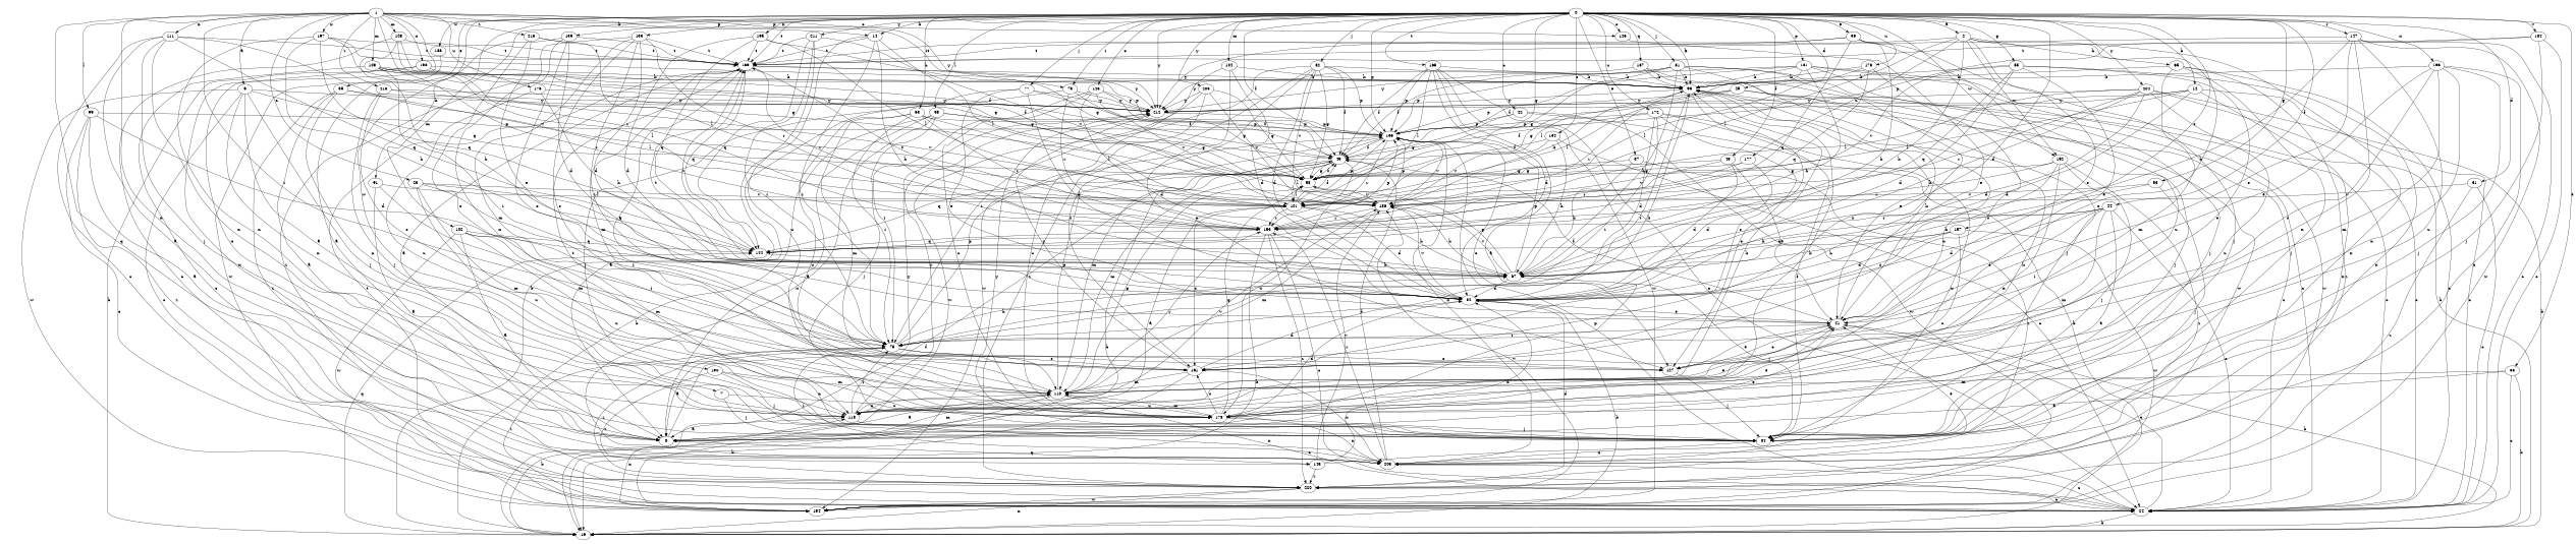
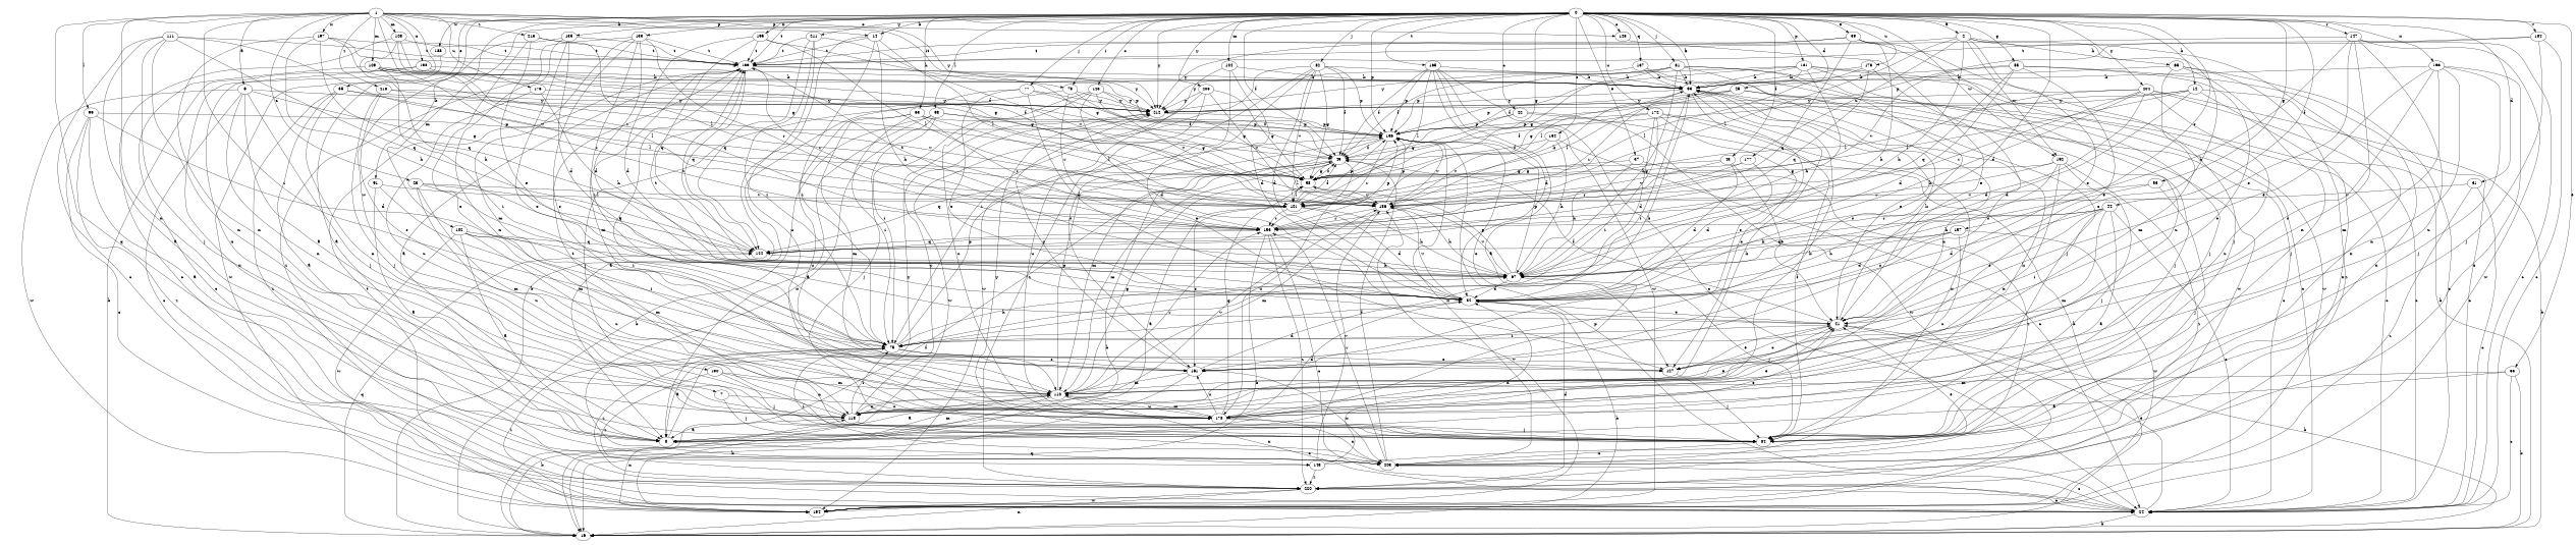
  strict digraph {
    0
    2
    12
    14
    22
    25
    31
    32
    33
    35
    37
    39
    43
    44
    49
    53
    55
    58
    63
    73
    77
    81
    82
    91
    93
    98
    102
    104
    123
    125
    131
    133
    135
    136
    137
    147
    154
    157
    165
    169
    172
    173
    184
    188
    190
    192
    195
    196
    204
    205
    211
    212
    203
    41
    65
    67
    101
    127
    177
    24
    75
    16
    194
    84
    186
    220
    8
    110
    118
    178
    144
    153
    161
    1
    6
    23
    99
    108
    109
    111
    143
    176
    197
    198
    215
    218
    7
    0 -> 2 [label=a]
    0 -> 12 [label=b]
    0 -> 14 [label=b]
    0 -> 22 [label=c]
    0 -> 25 [label=d]
    0 -> 31 [label=d]
    0 -> 32 [label=d]
    0 -> 33 [label=e]
    0 -> 35 [label=e]
    0 -> 37 [label=e]
    0 -> 39 [label=e]
    0 -> 43 [label=f]
    0 -> 44 [label=f]
    0 -> 49 [label=f]
    0 -> 53 [label=g]
    0 -> 55 [label=g]
    0 -> 58 [label=g]
    0 -> 63 [label=h]
    0 -> 73 [label=i]
    0 -> 77 [label=j]
    0 -> 81 [label=j]
    0 -> 82 [label=j]
    0 -> 91 [label=k]
    0 -> 93 [label=k]
    0 -> 98 [label=l]
    0 -> 102 [label=m]
    0 -> 104 [label=m]
    0 -> 123 [label=o]
    0 -> 125 [label=o]
    0 -> 131 [label=p]
    0 -> 133 [label=p]
    0 -> 135 [label=p]
    0 -> 136 [label=p]
    0 -> 137 [label=q]
    0 -> 147 [label=r]
    0 -> 154 [label=s]
    0 -> 157 [label=s]
    0 -> 165 [label=t]
    0 -> 169 [label=t]
    0 -> 172 [label=u]
    0 -> 173 [label=u]
    0 -> 184 [label=v]
    0 -> 188 [label=w]
    0 -> 190 [label=w]
    0 -> 192 [label=w]
    0 -> 195 [label=x]
    0 -> 196 [label=x]
    0 -> 204 [label=y]
    0 -> 205 [label=y]
    0 -> 211 [label=y]
    0 -> 212 [label=y]
    2 -> 169 [label=t]
    2 -> 192 [label=w]
    2 -> 203 [label=x]
    2 -> 41 [label=e]
    2 -> 65 [label=h]
    2 -> 67 [label=h]
    2 -> 101 [label=l]
    2 -> 127 [label=o]
    2 -> 177 [label=u]
    12 -> 32 [label=d]
    12 -> 136 [label=p]
    12 -> 212 [label=y]
    12 -> 203 [label=x]
    12 -> 101 [label=l]
    12 -> 24 [label=c]
    14 -> 169 [label=t]
    14 -> 67 [label=h]
    14 -> 101 [label=l]
    14 -> 75 [label=i]
    14 -> 16 [label=b]
    22 -> 58 [label=g]
    22 -> 136 [label=p]
    22 -> 16 [label=b]
    22 -> 194 [label=w]
    25 -> 58 [label=g]
    25 -> 212 [label=y]
    25 -> 101 [label=l]
    25 -> 24 [label=c]
    25 -> 84 [label=j]
    31 -> 24 [label=c]
    31 -> 186 [label=v]
    31 -> 220 [label=z]
    32 -> 169 [label=t]
    32 -> 41 [label=e]
    32 -> 16 [label=b]
    32 -> 186 [label=v]
    33 -> 24 [label=c]
    33 -> 16 [label=b]
    33 -> 8 [label=a]
    33 -> 110 [label=m]
    35 -> 212 [label=y]
    35 -> 101 [label=l]
    35 -> 220 [label=z]
    35 -> 8 [label=a]
    35 -> 118 [label=n]
    37 -> 58 [label=g]
    37 -> 67 [label=h]
    37 -> 220 [label=z]
    39 -> 169 [label=t]
    39 -> 212 [label=y]
    39 -> 67 [label=h]
    39 -> 84 [label=j]
    39 -> 178 [label=u]
    39 -> 144 [label=q]
    43 -> 32 [label=d]
    43 -> 58 [label=g]
    43 -> 41 [label=e]
    43 -> 186 [label=v]
    44 -> 32 [label=d]
    44 -> 41 [label=e]
    44 -> 67 [label=h]
    44 -> 24 [label=c]
    44 -> 75 [label=i]
    44 -> 8 [label=a]
    44 -> 110 [label=m]
    44 -> 153 [label=r]
    49 -> 58 [label=g]
    49 -> 101 [label=l]
    49 -> 16 [label=b]
    49 -> 110 [label=m]
    49 -> 178 [label=u]
    49 -> 144 [label=q]
    53 -> 67 [label=h]
    53 -> 84 [label=j]
    53 -> 186 [label=v]
    55 -> 32 [label=d]
    55 -> 93 [label=k]
    55 -> 203 [label=x]
    55 -> 41 [label=e]
    55 -> 127 [label=o]
    55 -> 186 [label=v]
    55 -> 144 [label=q]
    58 -> 49 [label=f]
    58 -> 101 [label=l]
    58 -> 186 [label=v]
    63 -> 136 [label=p]
    63 -> 101 [label=l]
    63 -> 75 [label=i]
    63 -> 110 [label=m]
    63 -> 178 [label=u]
    63 -> 153 [label=r]
    73 -> 58 [label=g]
    73 -> 212 [label=y]
    73 -> 84 [label=j]
    73 -> 153 [label=r]
    77 -> 32 [label=d]
    77 -> 49 [label=f]
    77 -> 212 [label=y]
    77 -> 41 [label=e]
    77 -> 8 [label=a]
    81 -> 49 [label=f]
    81 -> 58 [label=g]
    81 -> 93 [label=k]
    81 -> 212 [label=y]
    81 -> 67 [label=h]
    81 -> 24 [label=c]
    81 -> 118 [label=n]
    81 -> 161 [label=s]
    82 -> 32 [label=d]
    82 -> 49 [label=f]
    82 -> 58 [label=g]
    82 -> 93 [label=k]
    82 -> 136 [label=p]
    82 -> 75 [label=i]
    82 -> 186 [label=v]
    82 -> 220 [label=z]
    82 -> 161 [label=s]
    91 -> 101 [label=l]
    91 -> 8 [label=a]
    91 -> 110 [label=m]
    93 -> 212 [label=y]
    93 -> 41 [label=e]
    93 -> 24 [label=c]
    93 -> 75 [label=i]
    93 -> 153 [label=r]
    93 -> 161 [label=s]
    98 -> 58 [label=g]
    98 -> 136 [label=p]
    98 -> 203 [label=x]
    98 -> 16 [label=b]
    98 -> 84 [label=j]
    98 -> 8 [label=a]
    102 -> 75 [label=i]
    102 -> 194 [label=w]
    102 -> 8 [label=a]
    102 -> 110 [label=m]
    102 -> 178 [label=u]
    102 -> 144 [label=q]
    104 -> 32 [label=d]
    104 -> 93 [label=k]
    104 -> 127 [label=o]
    104 -> 194 [label=w]
    123 -> 32 [label=d]
    123 -> 49 [label=f]
    123 -> 212 [label=y]
    123 -> 75 [label=i]
    123 -> 186 [label=v]
    123 -> 178 [label=u]
    125 -> 41 [label=e]
    131 -> 49 [label=f]
    131 -> 93 [label=k]
    131 -> 136 [label=p]
    131 -> 67 [label=h]
    131 -> 101 [label=l]
    131 -> 16 [label=b]
    131 -> 194 [label=w]
    131 -> 84 [label=j]
    133 -> 32 [label=d]
    133 -> 169 [label=t]
    133 -> 75 [label=i]
    133 -> 220 [label=z]
    133 -> 110 [label=m]
    133 -> 153 [label=r]
    133 -> 161 [label=s]
    135 -> 32 [label=d]
    135 -> 169 [label=t]
    135 -> 127 [label=o]
    135 -> 8 [label=a]
    135 -> 118 [label=n]
    136 -> 49 [label=f]
    136 -> 203 [label=x]
    136 -> 127 [label=o]
    136 -> 186 [label=v]
    136 -> 110 [label=m]
    136 -> 153 [label=r]
    137 -> 93 [label=k]
    137 -> 212 [label=y]
    137 -> 194 [label=w]
    137 -> 84 [label=j]
    147 -> 169 [label=t]
    147 -> 41 [label=e]
    147 -> 67 [label=h]
    147 -> 24 [label=c]
    147 -> 194 [label=w]
    147 -> 118 [label=n]
    147 -> 178 [label=u]
    154 -> 49 [label=f]
    154 -> 67 [label=h]
    154 -> 24 [label=c]
    154 -> 186 [label=v]
    157 -> 32 [label=d]
    157 -> 67 [label=h]
    157 -> 194 [label=w]
    157 -> 178 [label=u]
    157 -> 144 [label=q]
    165 -> 32 [label=d]
    165 -> 49 [label=f]
    165 -> 93 [label=k]
    165 -> 136 [label=p]
    165 -> 101 [label=l]
    165 -> 24 [label=c]
    165 -> 194 [label=w]
    165 -> 8 [label=a]
    169 -> 93 [label=k]
    169 -> 212 [label=y]
    169 -> 8 [label=a]
    169 -> 110 [label=m]
    169 -> 144 [label=q]
    169 -> 153 [label=r]
    172 -> 32 [label=d]
    172 -> 49 [label=f]
    172 -> 136 [label=p]
    172 -> 203 [label=x]
    172 -> 127 [label=o]
    172 -> 75 [label=i]
    172 -> 84 [label=f]
    173 -> 93 [label=k]
    173 -> 101 [label=l]
    173 -> 144 [label=q]
    173 -> 161 [label=s]
    184 -> 136 [label=p]
    184 -> 169 [label=t]
    184 -> 24 [label=c]
    184 -> 84 [label=j]
    188 -> 194 [label=w]
    190 -> 84 [label=j]
    190 -> 220 [label=z]
    190 -> 110 [label=m]
    190 -> 118 [label=n]
    192 -> 58 [label=g]
    192 -> 84 [label=j]
    192 -> 220 [label=z]
    192 -> 118 [label=n]
    192 -> 153 [label=r]
    192 -> 161 [label=s]
    195 -> 32 [label=d]
    195 -> 58 [label=g]
    195 -> 169 [label=t]
    195 -> 101 [label=l]
    195 -> 144 [label=q]
    196 -> 93 [label=k]
    196 -> 203 [label=x]
    196 -> 41 [label=e]
    196 -> 84 [label=j]
    196 -> 110 [label=m]
    196 -> 118 [label=n]
    196 -> 161 [label=s]
    204 -> 32 [label=d]
    204 -> 212 [label=y]
    204 -> 67 [label=h]
    204 -> 101 [label=l]
    204 -> 24 [label=c]
    204 -> 16 [label=b]
    204 -> 178 [label=u]
    204 -> 153 [label=r]
    205 -> 58 [label=g]
    205 -> 212 [label=y]
    205 -> 194 [label=w]
    205 -> 186 [label=v]
    205 -> 178 [label=u]
    211 -> 169 [label=t]
    211 -> 75 [label=i]
    211 -> 186 [label=v]
    211 -> 178 [label=u]
    211 -> 144 [label=q]
    212 -> 136 [label=p]
    203 -> 49 [label=f]
    203 -> 24 [label=c]
    203 -> 75 [label=i]
    203 -> 153 [label=r]
    41 -> 49 [label=f]
    41 -> 93 [label=k]
    41 -> 127 [label=o]
    41 -> 75 [label=i]
    41 -> 16 [label=b]
    65 -> 93 [label=k]
    65 -> 24 [label=c]
    65 -> 84 [label=j]
    65 -> 220 [label=z]
    65 -> 110 [label=m]
    67 -> 32 [label=d]
    67 -> 58 [label=g]
    67 -> 136 [label=p]
    67 -> 169 [label=t]
    67 -> 84 [label=j]
    67 -> 186 [label=v]
    101 -> 32 [label=d]
    101 -> 49 [label=f]
    101 -> 136 [label=p]
    101 -> 67 [label=h]
    101 -> 8 [label=a]
    101 -> 153 [label=r]
    101 -> 161 [label=s]
    127 -> 41 [label=e]
    127 -> 84 [label=j]
    177 -> 32 [label=d]
    177 -> 58 [label=g]
    177 -> 153 [label=r]
    24 -> 136 [label=p]
    24 -> 41 [label=e]
    24 -> 16 [label=b]
    75 -> 93 [label=k]
    75 -> 136 [label=p]
    75 -> 67 [label=h]
    75 -> 127 [label=o]
    75 -> 220 [label=z]
    75 -> 8 [label=a]
    75 -> 161 [label=s]
    16 -> 49 [label=f]
    16 -> 144 [label=q]
    194 -> 169 [label=t]
    194 -> 75 [label=i]
    194 -> 186 [label=v]
    194 -> 118 [label=n]
    84 -> 93 [label=k]
    84 -> 169 [label=t]
    84 -> 212 [label=y]
    84 -> 203 [label=x]
    186 -> 93 [label=k]
    186 -> 136 [label=p]
    186 -> 67 [label=h]
    186 -> 110 [label=m]
    186 -> 153 [label=r]
    220 -> 32 [label=d]
    220 -> 24 [label=c]
    220 -> 16 [label=n]
    220 -> 194 [label=w]
    8 -> 212 [label=y]
    8 -> 41 [label=e]
    8 -> 110 [label=m]
    8 -> 143 [label=q]
    110 -> 58 [label=g]
    110 -> 136 [label=p]
    110 -> 24 [label=c]
    110 -> 16 [label=b]
    110 -> 8 [label=a]
    110 -> 118 [label=n]
    110 -> 178 [label=u]
    110 -> 153 [label=r]
    118 -> 93 [label=k]
    118 -> 212 [label=y]
    118 -> 203 [label=x]
    118 -> 41 [label=e]
    118 -> 75 [label=i]
    118 -> 186 [label=v]
    118 -> 8 [label=a]
    178 -> 32 [label=d]
    178 -> 58 [label=g]
    178 -> 93 [label=k]
    178 -> 203 [label=x]
    178 -> 41 [label=e]
    178 -> 84 [label=j]
    178 -> 110 [label=m]
    178 -> 161 [label=s]
    144 -> 67 [label=h]
    153 -> 136 [label=p]
    153 -> 169 [label=t]
    153 -> 24 [label=c]
    153 -> 16 [label=b]
    153 -> 220 [label=z]
    153 -> 144 [label=q]
    161 -> 32 [label=d]
    161 -> 169 [label=t]
    161 -> 212 [label=y]
    161 -> 203 [label=x]
    161 -> 16 [label=b]
    161 -> 110 [label=m]
    1 -> 14 [label=b]
    1 -> 73 [label=i]
    1 -> 125 [label=o]
    1 -> 212 [label=y]
    1 -> 203 [label=x]
    1 -> 75 [label=i]
    1 -> 118 [label=n]
    1 -> 153 [label=r]
    1 -> 6 [label=a]
    1 -> 23 [label=c]
    1 -> 99 [label=l]
    1 -> 108 [label=m]
    1 -> 109 [label=m]
-   1 -> 111 [label=n]
    1 -> 143 [label=q]
    1 -> 176 [label=u]
    1 -> 197 [label=x]
    1 -> 198 [label=x]
    1 -> 215 [label=z]
    1 -> 218 [label=z]
    6 -> 58 [label=g]
    6 -> 212 [label=y]
    6 -> 24 [label=c]
    6 -> 194 [label=w]
    6 -> 84 [label=j]
    6 -> 118 [label=n]
    6 -> 7 [label=a]
    23 -> 75 [label=i]
    23 -> 186 [label=v]
    23 -> 110 [label=m]
    23 -> 178 [label=u]
    23 -> 144 [label=q]
    99 -> 32 [label=d]
    99 -> 136 [label=p]
    99 -> 24 [label=c]
    99 -> 220 [label=z]
    99 -> 8 [label=a]
    108 -> 49 [label=f]
    108 -> 58 [label=g]
    108 -> 169 [label=t]
    108 -> 67 [label=h]
    108 -> 24 [label=c]
    109 -> 49 [label=f]
    109 -> 58 [label=g]
    109 -> 93 [label=k]
    109 -> 101 [label=l]
    109 -> 24 [label=c]
    109 -> 75 [label=i]
    109 -> 153 [label=r]
    111 -> 169 [label=t]
    111 -> 24 [label=c]
    111 -> 84 [label=j]
    111 -> 186 [label=v]
    111 -> 8 [label=a]
    111 -> 118 [label=n]
    111 -> 144 [label=q]
    143 -> 32 [label=d]
    143 -> 41 [label=e]
    143 -> 186 [label=v]
    143 -> 220 [label=z]
    176 -> 212 [label=y]
    176 -> 67 [label=h]
    176 -> 178 [label=u]
    197 -> 58 [label=g]
    197 -> 93 [label=k]
    197 -> 169 [label=t]
    197 -> 67 [label=h]
    197 -> 118 [label=n]
    197 -> 144 [label=q]
    198 -> 93 [label=k]
    198 -> 136 [label=p]
    198 -> 203 [label=x]
    198 -> 16 [label=b]
    215 -> 169 [label=t]
    215 -> 41 [label=e]
    215 -> 101 [label=l]
    215 -> 127 [label=o]
    218 -> 212 [label=y]
    218 -> 84 [label=j]
    218 -> 186 [label=v]
    218 -> 161 [label=s]
    7 -> 84 [label=j]
    7 -> 178 [label=u]
  }
